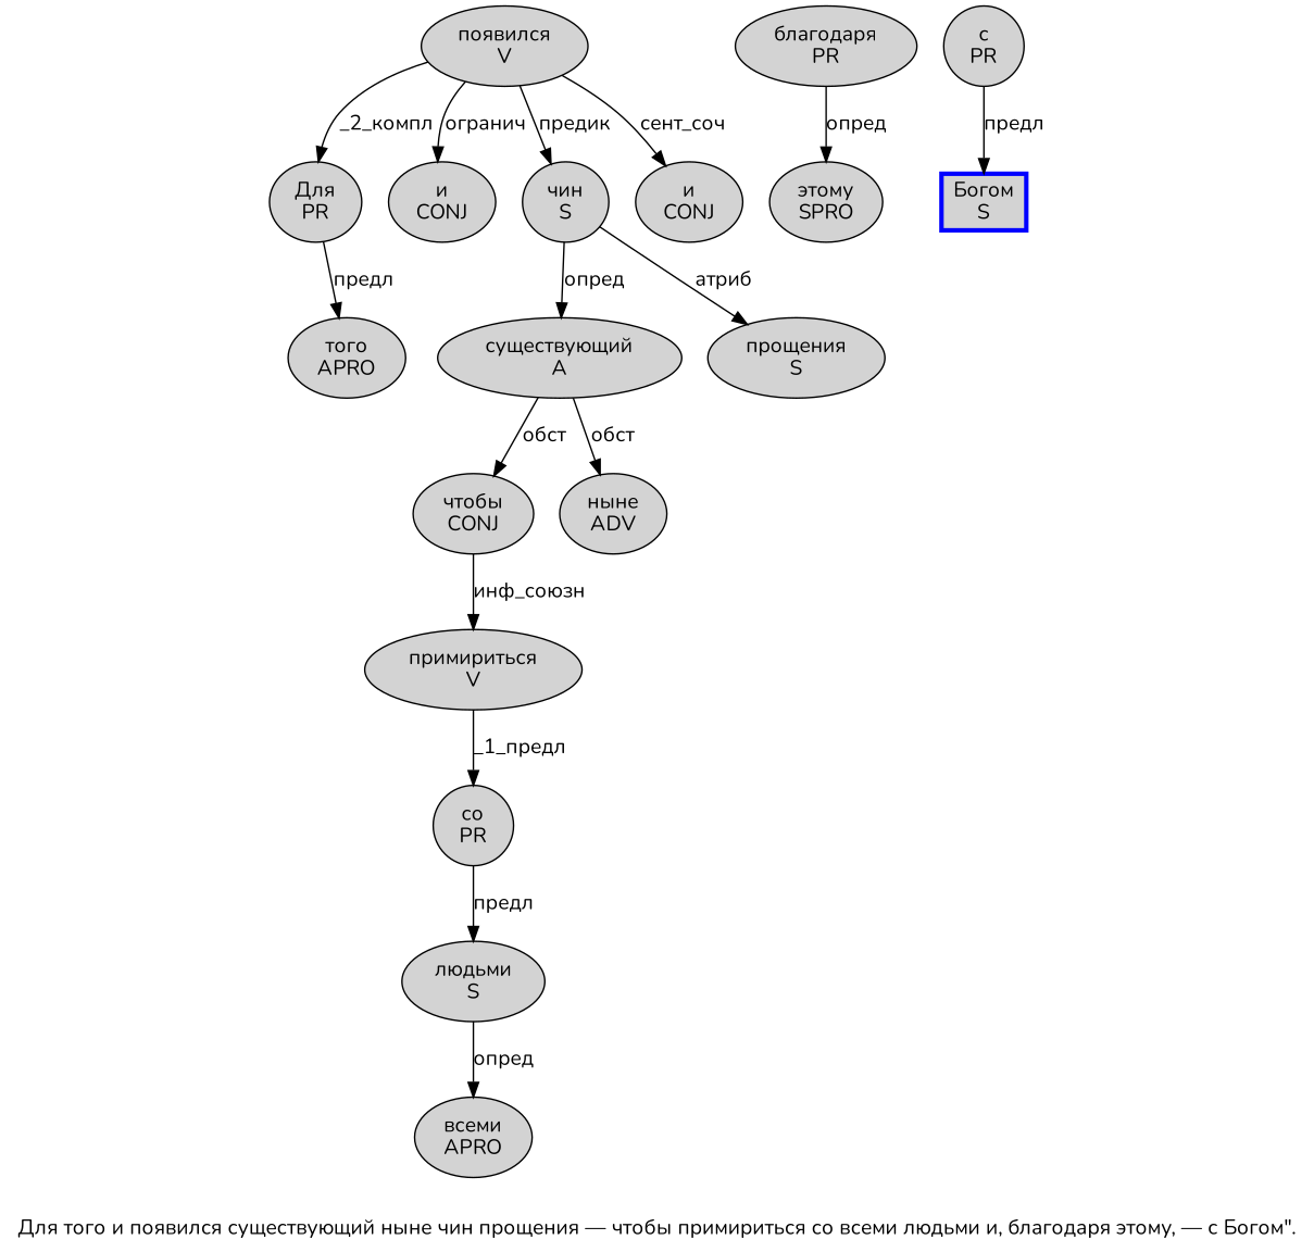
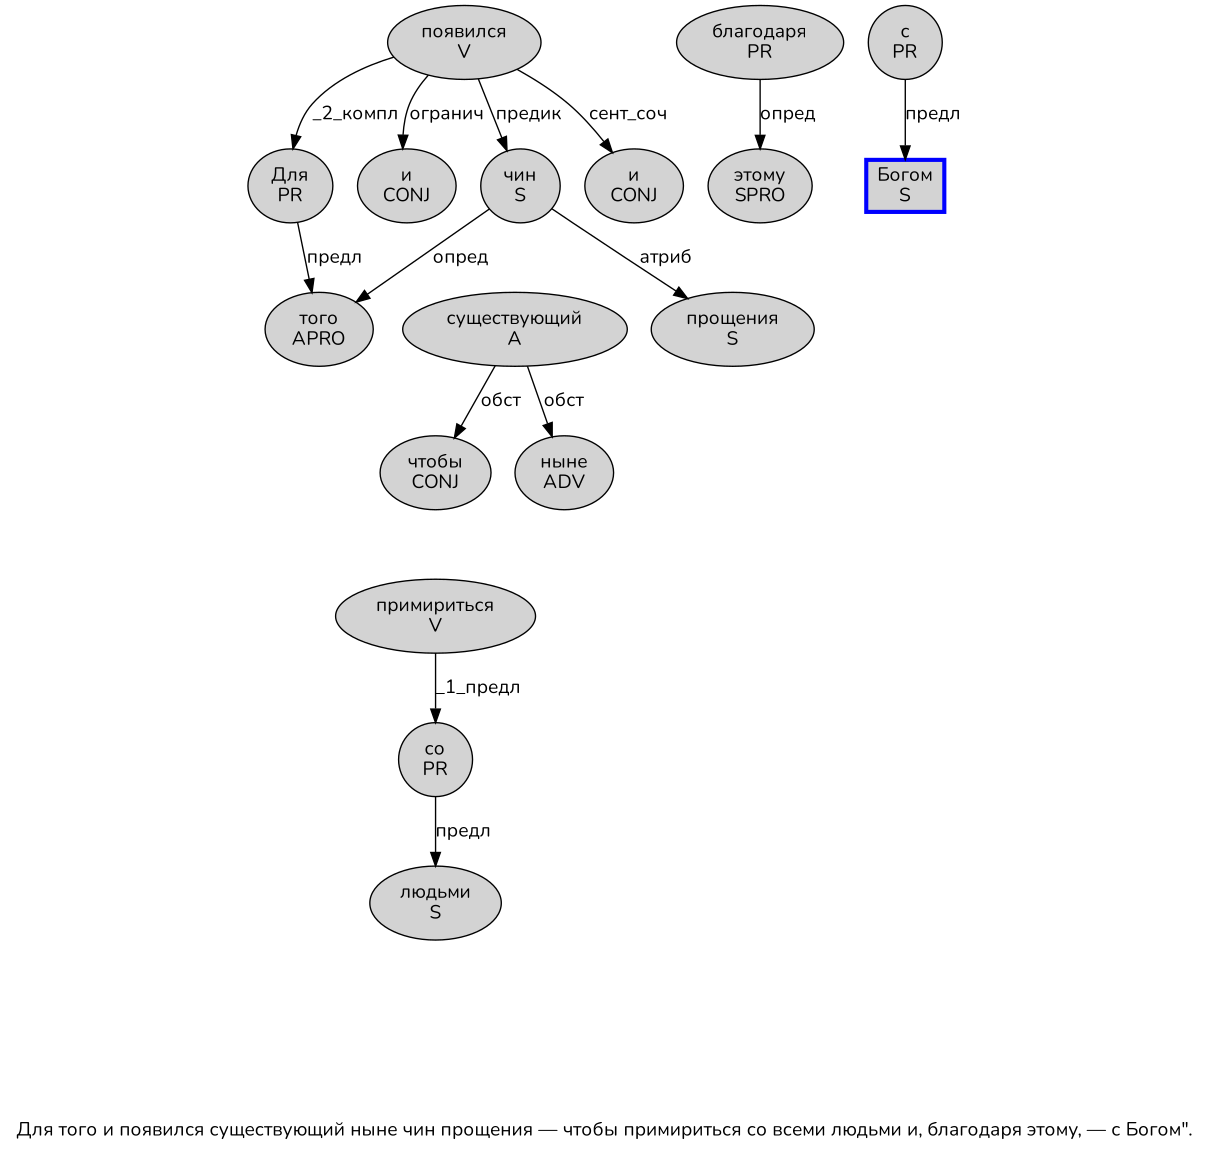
  digraph {
    fontname=Nunito
    label="Для того и появился существующий ныне чин прощения — чтобы примириться со всеми людьми и, благодаря этому, — с Богом\"."
    node [fillcolor=lightgray fontname=Nunito penwidth=1 shape=ellipse style=filled]
    edge [fontname=Nunito]
    n1 [label="Для\nPR"]
    n2 [label="того\nAPRO"]
    n3 [label="и\nCONJ"]
    n4 [label="появился\nV"]
    n5 [label="чин\nS"]
    n6 [label="и\nCONJ"]
    n7 [label="существующий\nA"]
    n8 [label="прощения\nS"]
    n9 [label="чтобы\nCONJ"]
    n10 [label="примириться\nV"]
    n11 [label="ныне\nADV"]
    n12 [label="со\nPR"]
    n13 [label="людьми\nS"]
-   n14 [label="всеми\nAPRO"]
    n15 [label="благодаря\nPR"]
    n16 [label="этому\nSPRO"]
    n17 [label="с\nPR"]
    n18 [color=blue label="Богом\nS" penwidth=3 shape=box]
    n1 -> n2 [label="предл"]
    n4 -> n1 [label="_2_компл"]
    n4 -> n3 [label="огранич"]
    n4 -> n5 [label="предик"]
    n4 -> n6 [label="сент_соч"]
-   n5 -> n7 [label="опред"]
+   n5 -> n2 [label="опред"]
    n5 -> n8 [label="атриб"]
    n7 -> n9 [label="обст"]
    n7 -> n11 [label="обст"]
-   n9 -> n10 [label="инф_союзн"]
    n10 -> n12 [label="_1_предл"]
    n12 -> n13 [label="предл"]
-   n13 -> n14 [label="опред"]
    n15 -> n16 [label="опред"]
    n17 -> n18 [label="предл"]
  }
